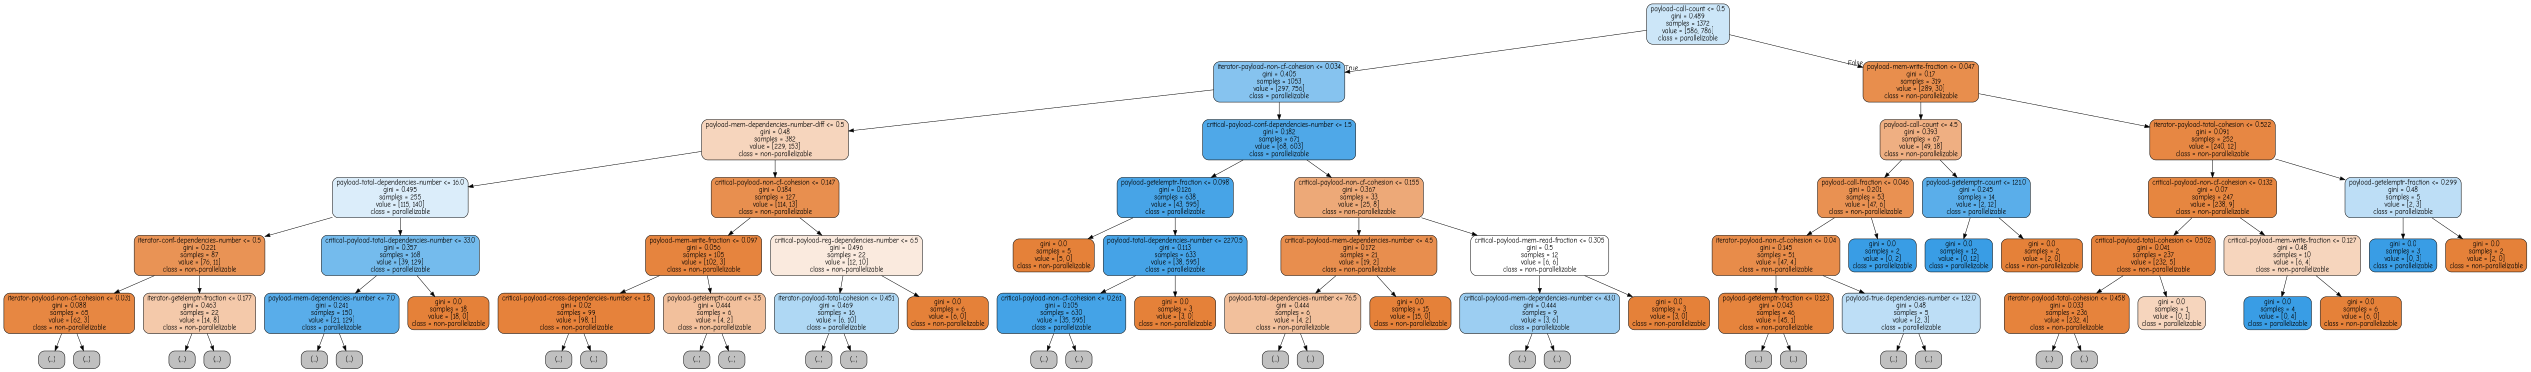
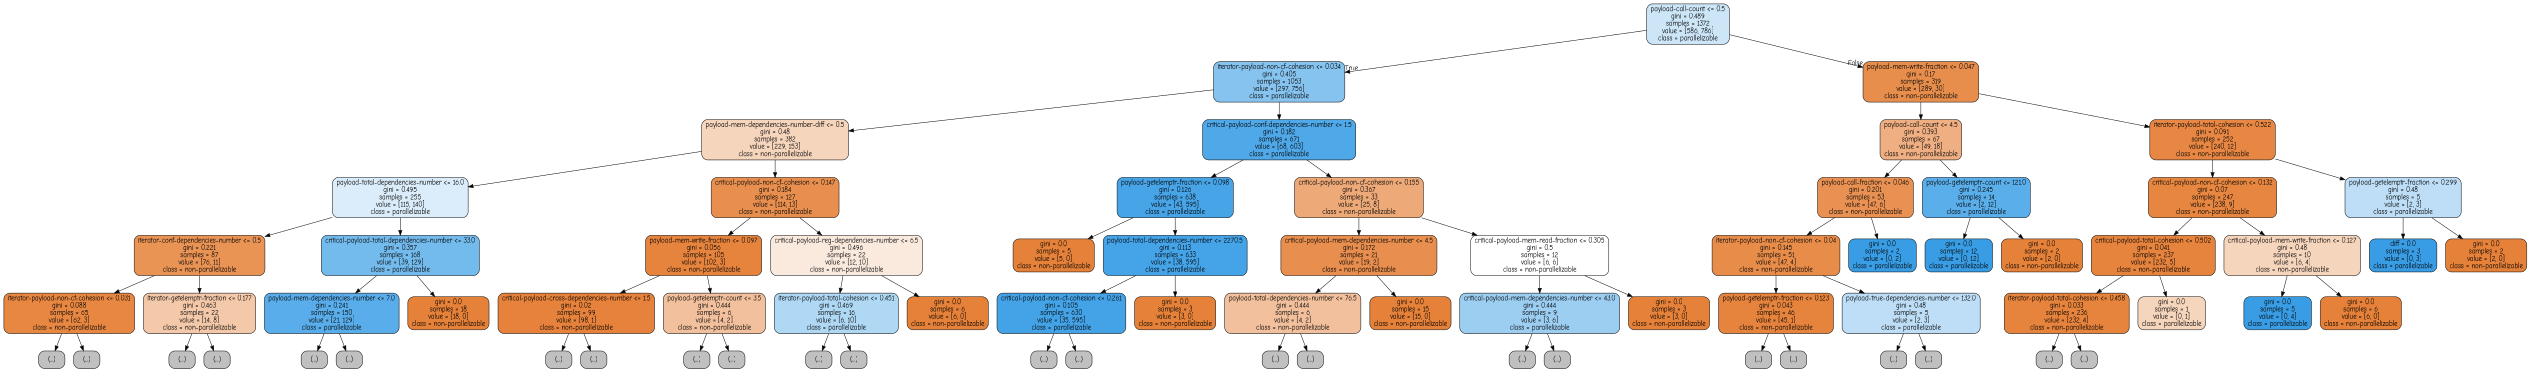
  digraph {
    fontname="Comic Neue"
    node [color=black fillcolor="#C0C0C0" fontname="Comic Neue" shape=box style="filled, rounded"]
    edge [fontname="Comic Neue"]
    n1 [fillcolor="#399de541" label="payload-call-count <= 0.5\ngini = 0.489\nsamples = 1372\nvalue = [586, 786]\nclass = parallelizable"]
    n2 [fillcolor="#399de59b" label="iterator-payload-non-cf-cohesion <= 0.034\ngini = 0.405\nsamples = 1053\nvalue = [297, 756]\nclass = parallelizable"]
    n3 [fillcolor="#e58139e5" label="payload-mem-write-fraction <= 0.047\ngini = 0.17\nsamples = 319\nvalue = [289, 30]\nclass = non-parallelizable"]
    n4 [fillcolor="#e5813955" label="payload-mem-dependencies-number-diff <= 0.5\ngini = 0.48\nsamples = 382\nvalue = [229, 153]\nclass = non-parallelizable"]
    n5 [fillcolor="#399de5e2" label="critical-payload-conf-dependencies-number <= 1.5\ngini = 0.182\nsamples = 671\nvalue = [68, 603]\nclass = parallelizable"]
    n6 [fillcolor="#e58139a1" label="payload-call-count <= 4.5\ngini = 0.393\nsamples = 67\nvalue = [49, 18]\nclass = non-parallelizable"]
    n7 [fillcolor="#e58139f2" label="iterator-payload-total-cohesion <= 0.522\ngini = 0.091\nsamples = 252\nvalue = [240, 12]\nclass = non-parallelizable"]
    n8 [fillcolor="#399de52e" label="payload-total-dependencies-number <= 16.0\ngini = 0.495\nsamples = 255\nvalue = [115, 140]\nclass = parallelizable"]
    n9 [fillcolor="#e58139e2" label="critical-payload-non-cf-cohesion <= 0.147\ngini = 0.184\nsamples = 127\nvalue = [114, 13]\nclass = non-parallelizable"]
    n10 [fillcolor="#399de5ed" label="payload-getelemptr-fraction <= 0.098\ngini = 0.126\nsamples = 638\nvalue = [43, 595]\nclass = parallelizable"]
    n11 [fillcolor="#e58139ad" label="critical-payload-non-cf-cohesion <= 0.155\ngini = 0.367\nsamples = 33\nvalue = [25, 8]\nclass = non-parallelizable"]
    n12 [fillcolor="#e58139da" label="iterator-conf-dependencies-number <= 0.5\ngini = 0.221\nsamples = 87\nvalue = [76, 11]\nclass = non-parallelizable"]
    n13 [fillcolor="#399de5b2" label="critical-payload-total-dependencies-number <= 33.0\ngini = 0.357\nsamples = 168\nvalue = [39, 129]\nclass = parallelizable"]
    n14 [fillcolor="#e58139f8" label="payload-mem-write-fraction <= 0.097\ngini = 0.056\nsamples = 105\nvalue = [102, 3]\nclass = non-parallelizable"]
    n15 [fillcolor="#e581392a" label="critical-payload-reg-dependencies-number <= 6.5\ngini = 0.496\nsamples = 22\nvalue = [12, 10]\nclass = non-parallelizable"]
    n16 [fillcolor="#e58139f3" label="iterator-payload-non-cf-cohesion <= 0.031\ngini = 0.088\nsamples = 65\nvalue = [62, 3]\nclass = non-parallelizable"]
    n17 [fillcolor="#e581396d" label="iterator-getelemptr-fraction <= 0.177\ngini = 0.463\nsamples = 22\nvalue = [14, 8]\nclass = non-parallelizable"]
    n18 [fillcolor="#399de5d5" label="payload-mem-dependencies-number <= 7.0\ngini = 0.241\nsamples = 150\nvalue = [21, 129]\nclass = parallelizable"]
    n19 [fillcolor="#e58139ff" label="gini = 0.0\nsamples = 18\nvalue = [18, 0]\nclass = non-parallelizable"]
    n20 [label="(...)"]
    n21 [label="(...)"]
    n22 [label="(...)"]
    n23 [label="(...)"]
    n24 [label="(...)"]
    n25 [label="(...)"]
    n26 [fillcolor="#e58139fc" label="critical-payload-cross-dependencies-number <= 1.5\ngini = 0.02\nsamples = 99\nvalue = [98, 1]\nclass = non-parallelizable"]
    n27 [fillcolor="#e581397f" label="payload-getelemptr-count <= 3.5\ngini = 0.444\nsamples = 6\nvalue = [4, 2]\nclass = non-parallelizable"]
    n28 [fillcolor="#399de566" label="iterator-payload-total-cohesion <= 0.451\ngini = 0.469\nsamples = 16\nvalue = [6, 10]\nclass = parallelizable"]
    n29 [fillcolor="#e58139ff" label="gini = 0.0\nsamples = 6\nvalue = [6, 0]\nclass = non-parallelizable"]
    n30 [label="(...)"]
    n31 [label="(...)"]
    n32 [label="(...)"]
    n33 [label="(...)"]
    n34 [label="(...)"]
    n35 [label="(...)"]
    n36 [fillcolor="#e58139ff" label="gini = 0.0\nsamples = 5\nvalue = [5, 0]\nclass = non-parallelizable"]
    n37 [fillcolor="#399de5ef" label="payload-total-dependencies-number <= 2270.5\ngini = 0.113\nsamples = 633\nvalue = [38, 595]\nclass = parallelizable"]
    n38 [fillcolor="#e58139e4" label="critical-payload-mem-dependencies-number <= 4.5\ngini = 0.172\nsamples = 21\nvalue = [19, 2]\nclass = non-parallelizable"]
    n39 [fillcolor="#e5813900" label="critical-payload-mem-read-fraction <= 0.305\ngini = 0.5\nsamples = 12\nvalue = [6, 6]\nclass = non-parallelizable"]
    n40 [fillcolor="#399de5f0" label="critical-payload-non-cf-cohesion <= 0.261\ngini = 0.105\nsamples = 630\nvalue = [35, 595]\nclass = parallelizable"]
    n41 [fillcolor="#e58139ff" label="gini = 0.0\nsamples = 3\nvalue = [3, 0]\nclass = non-parallelizable"]
    n42 [label="(...)"]
    n43 [label="(...)"]
    n44 [fillcolor="#e581397f" label="payload-total-dependencies-number <= 76.5\ngini = 0.444\nsamples = 6\nvalue = [4, 2]\nclass = non-parallelizable"]
    n45 [fillcolor="#e58139ff" label="gini = 0.0\nsamples = 15\nvalue = [15, 0]\nclass = non-parallelizable"]
    n46 [fillcolor="#399de57f" label="critical-payload-mem-dependencies-number <= 43.0\ngini = 0.444\nsamples = 9\nvalue = [3, 6]\nclass = parallelizable"]
    n47 [fillcolor="#e58139ff" label="gini = 0.0\nsamples = 3\nvalue = [3, 0]\nclass = non-parallelizable"]
    n48 [label="(...)"]
    n49 [label="(...)"]
    n50 [label="(...)"]
    n51 [label="(...)"]
    n52 [fillcolor="#e58139de" label="payload-call-fraction <= 0.046\ngini = 0.201\nsamples = 53\nvalue = [47, 6]\nclass = non-parallelizable"]
    n53 [fillcolor="#399de5d4" label="payload-getelemptr-count <= 121.0\ngini = 0.245\nsamples = 14\nvalue = [2, 12]\nclass = parallelizable"]
    n54 [fillcolor="#e58139f5" label="critical-payload-non-cf-cohesion <= 0.132\ngini = 0.07\nsamples = 247\nvalue = [238, 9]\nclass = non-parallelizable"]
    n55 [fillcolor="#399de555" label="payload-getelemptr-fraction <= 0.299\ngini = 0.48\nsamples = 5\nvalue = [2, 3]\nclass = parallelizable"]
    n56 [fillcolor="#e58139e9" label="iterator-payload-non-cf-cohesion <= 0.04\ngini = 0.145\nsamples = 51\nvalue = [47, 4]\nclass = non-parallelizable"]
    n57 [fillcolor="#399de5ff" label="gini = 0.0\nsamples = 2\nvalue = [0, 2]\nclass = parallelizable"]
    n58 [fillcolor="#399de5ff" label="gini = 0.0\nsamples = 12\nvalue = [0, 12]\nclass = parallelizable"]
    n59 [fillcolor="#e58139ff" label="gini = 0.0\nsamples = 2\nvalue = [2, 0]\nclass = non-parallelizable"]
    n60 [fillcolor="#e58139f9" label="payload-getelemptr-fraction <= 0.123\ngini = 0.043\nsamples = 46\nvalue = [45, 1]\nclass = non-parallelizable"]
    n61 [fillcolor="#399de555" label="payload-true-dependencies-number <= 132.0\ngini = 0.48\nsamples = 5\nvalue = [2, 3]\nclass = parallelizable"]
    n62 [label="(...)"]
    n63 [label="(...)"]
    n64 [label="(...)"]
    n65 [label="(...)"]
    n66 [fillcolor="#e58139fa" label="critical-payload-total-cohesion <= 0.502\ngini = 0.041\nsamples = 237\nvalue = [232, 5]\nclass = non-parallelizable"]
    n67 [fillcolor="#e5813955" label="critical-payload-mem-write-fraction <= 0.127\ngini = 0.48\nsamples = 10\nvalue = [6, 4]\nclass = non-parallelizable"]
-   n68 [fillcolor="#399de5ff" label="gini = 0.0\nsamples = 3\nvalue = [0, 3]\nclass = parallelizable"]
+   n68 [fillcolor="#399de5ff" label="diff = 0.0\nsamples = 3\nvalue = [0, 3]\nclass = parallelizable"]
    n69 [fillcolor="#e58139ff" label="gini = 0.0\nsamples = 2\nvalue = [2, 0]\nclass = non-parallelizable"]
    n70 [fillcolor="#e58139fb" label="iterator-payload-total-cohesion <= 0.458\ngini = 0.033\nsamples = 236\nvalue = [232, 4]\nclass = non-parallelizable"]
    n71 [fillcolor="#e5813955" label="gini = 0.0\nsamples = 1\nvalue = [0, 1]\nclass = parallelizable"]
-   n72 [fillcolor="#399de5ff" label="gini = 0.0\nsamples = 4\nvalue = [0, 4]\nclass = parallelizable"]
+   n72 [fillcolor="#399de5ff" label="gini = 0.0\nsamples = 5\nvalue = [0, 4]\nclass = parallelizable"]
    n73 [fillcolor="#e58139ff" label="gini = 0.0\nsamples = 6\nvalue = [6, 0]\nclass = non-parallelizable"]
    n74 [label="(...)"]
    n75 [label="(...)"]
    n1 -> n2 [headlabel=True labelangle=45 labeldistance=2.5]
    n1 -> n3 [headlabel=False labelangle=-45 labeldistance=2.5]
    n2 -> n4
    n2 -> n5
    n3 -> n6
    n3 -> n7
    n4 -> n8
    n4 -> n9
    n5 -> n10
    n5 -> n11
    n6 -> n52
    n6 -> n53
    n7 -> n54
    n7 -> n55
    n8 -> n12
    n8 -> n13
    n9 -> n14
    n9 -> n15
    n10 -> n36
    n10 -> n37
    n11 -> n38
    n11 -> n39
    n12 -> n16
    n12 -> n17
    n13 -> n18
    n13 -> n19
    n14 -> n26
    n14 -> n27
    n15 -> n28
    n15 -> n29
    n16 -> n20
    n16 -> n21
    n17 -> n22
    n17 -> n23
    n18 -> n24
    n18 -> n25
    n26 -> n30
    n26 -> n31
    n27 -> n32
    n27 -> n33
    n28 -> n34
    n28 -> n35
    n37 -> n40
    n37 -> n41
    n38 -> n44
    n38 -> n45
    n39 -> n46
    n39 -> n47
    n40 -> n42
    n40 -> n43
    n44 -> n48
    n44 -> n49
    n46 -> n50
    n46 -> n51
    n52 -> n56
    n52 -> n57
    n53 -> n58
    n53 -> n59
    n54 -> n66
    n54 -> n67
    n55 -> n68
    n55 -> n69
    n56 -> n60
    n56 -> n61
    n60 -> n62
    n60 -> n63
    n61 -> n64
    n61 -> n65
    n66 -> n70
    n66 -> n71
    n67 -> n72
    n67 -> n73
    n70 -> n74
    n70 -> n75
  }
